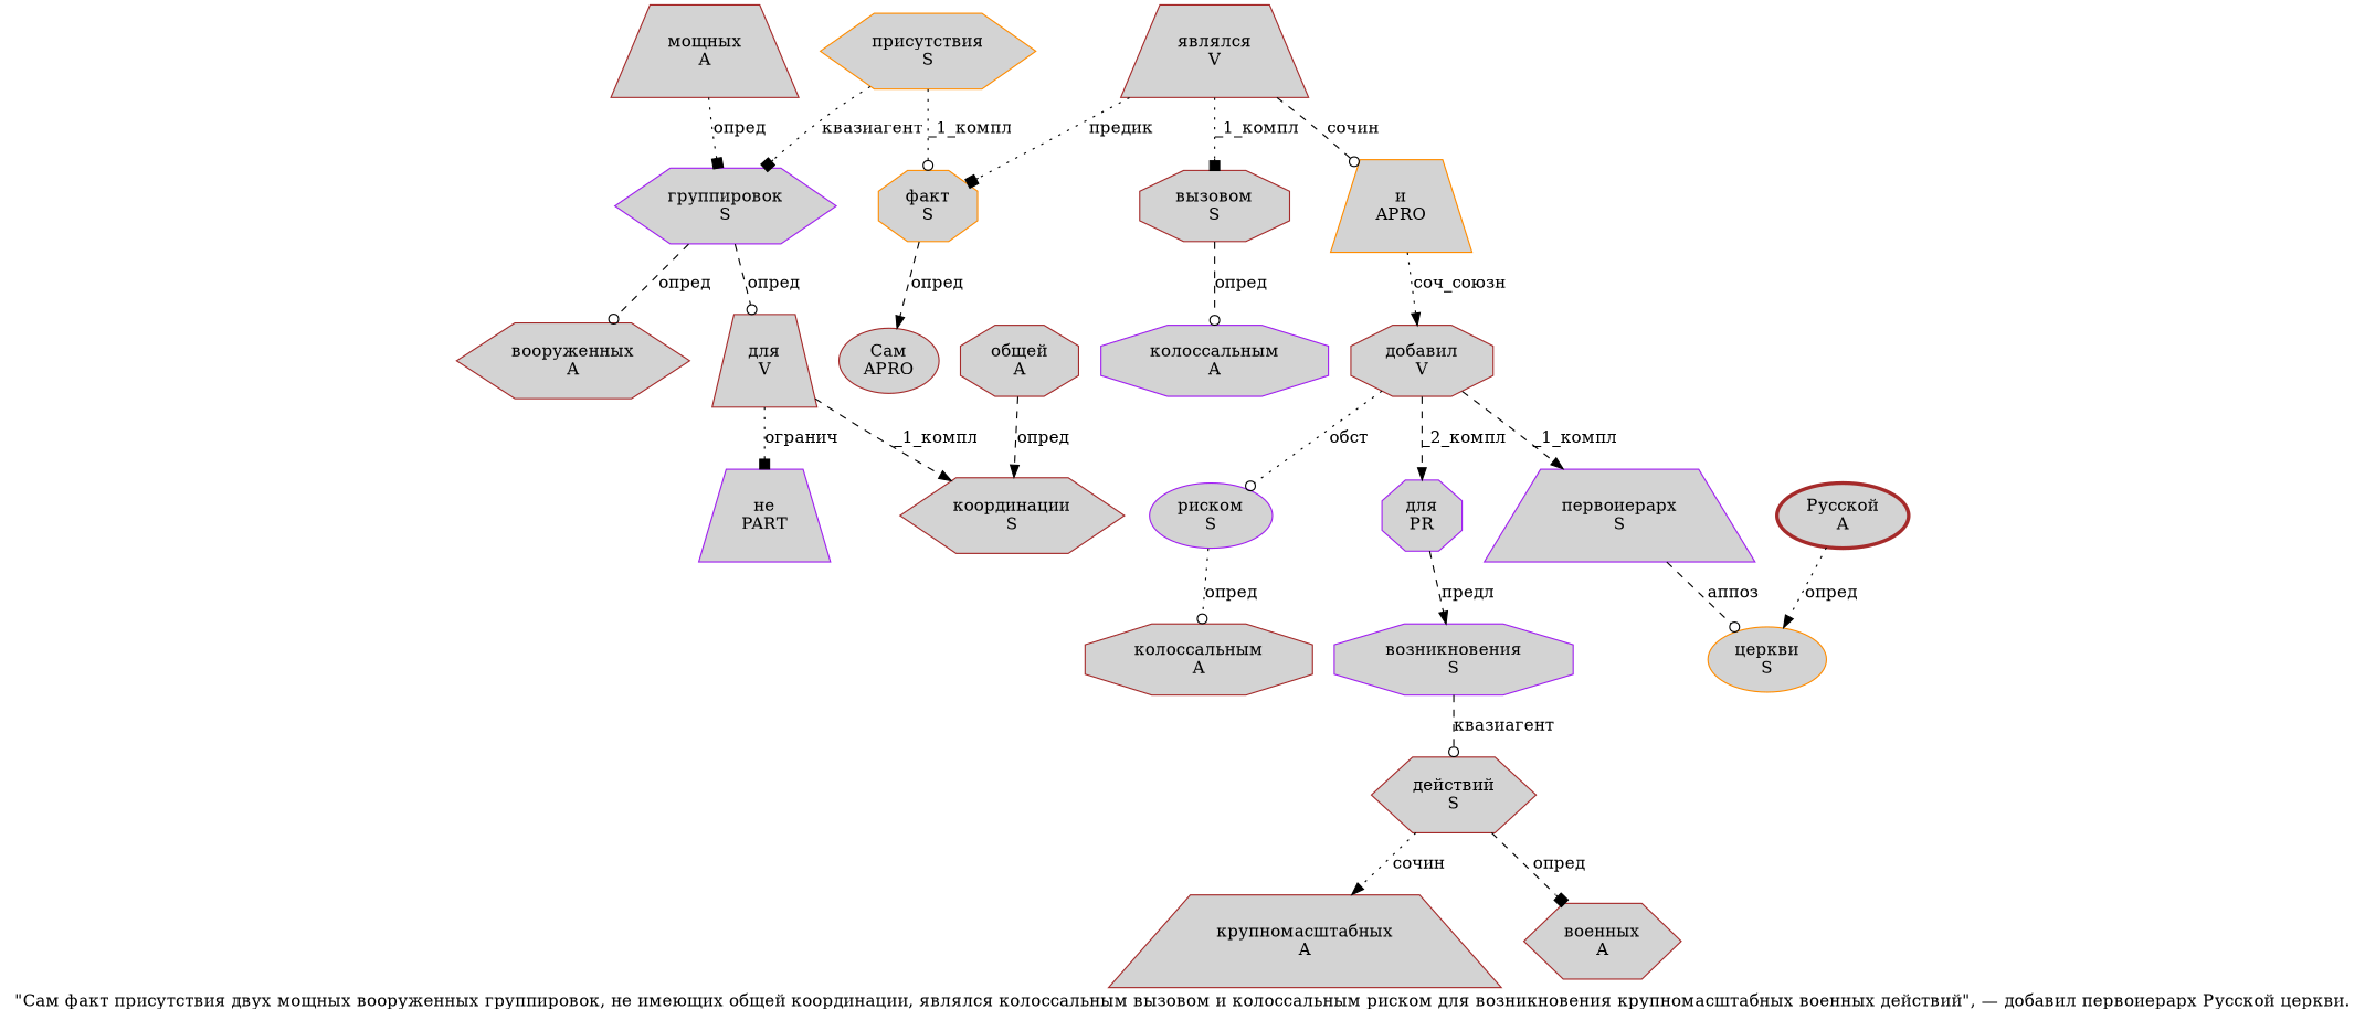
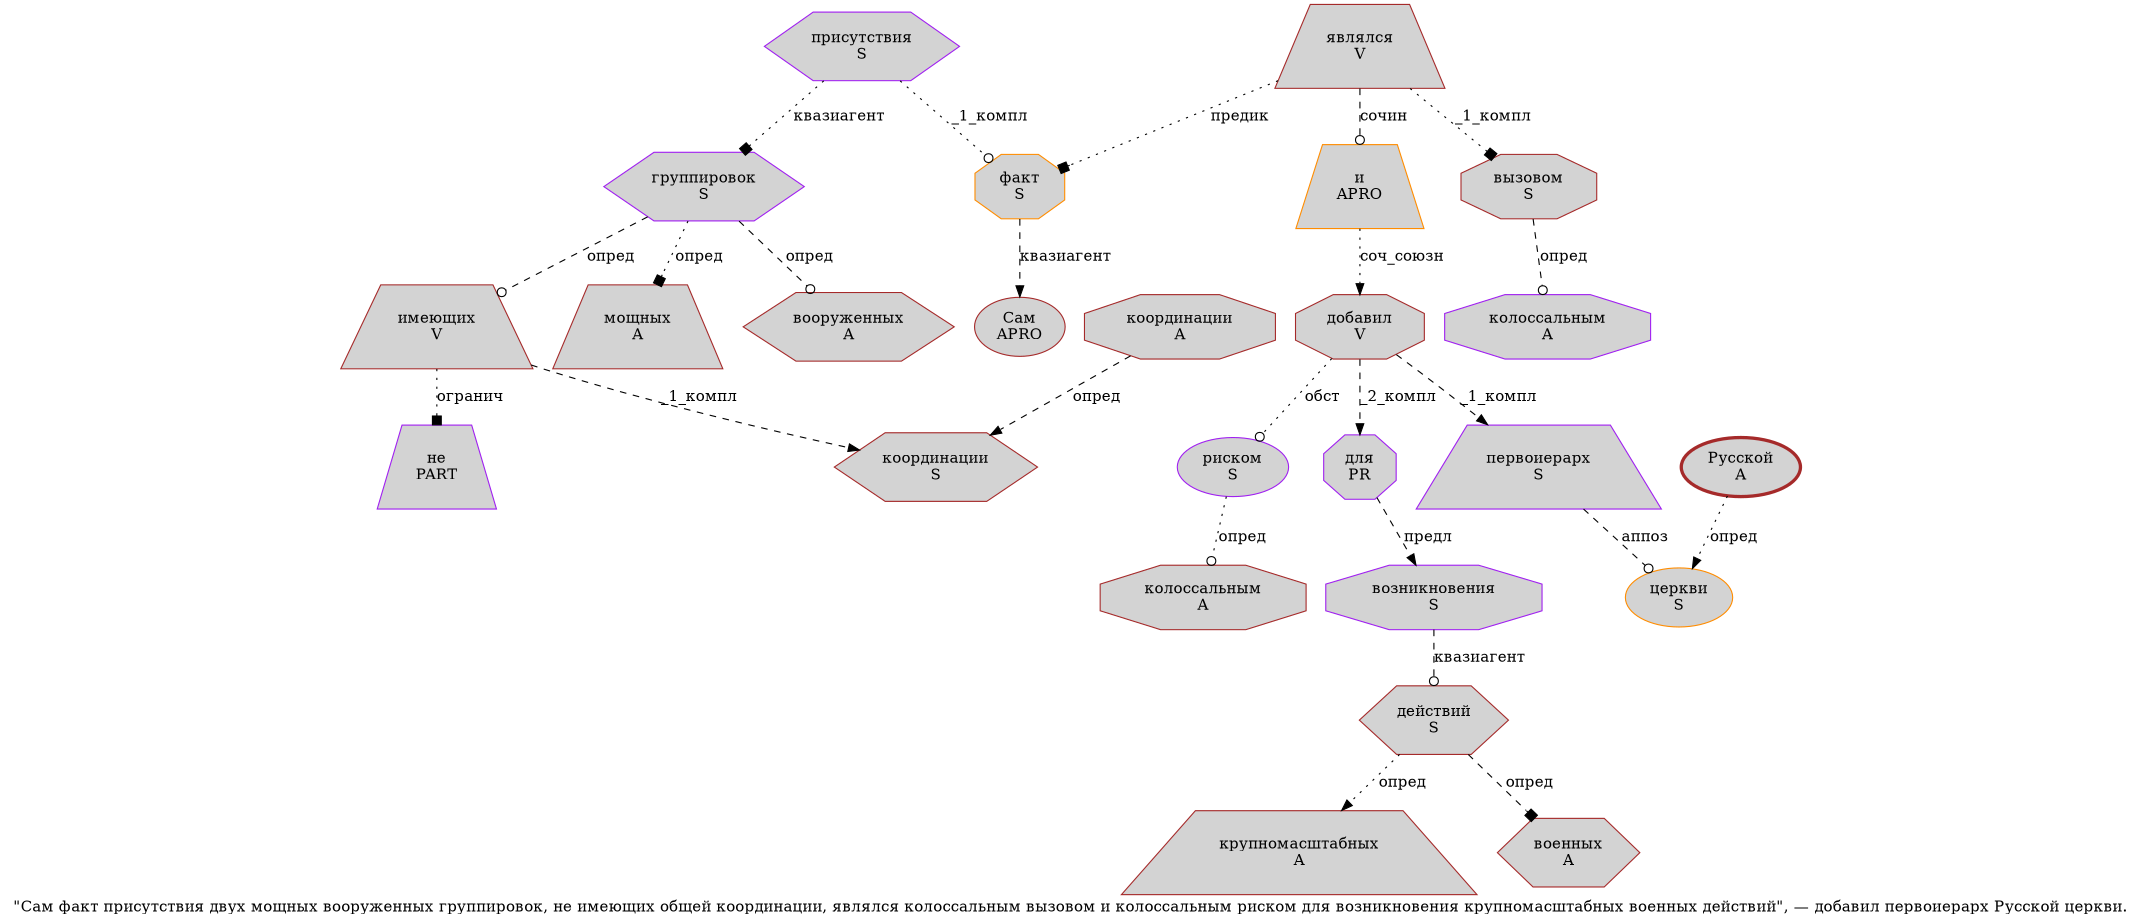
  digraph {
    label="\"Сам факт присутствия двух мощных вооруженных группировок, не имеющих общей координации, являлся колоссальным вызовом и колоссальным риском для возникновения крупномасштабных военных действий\", — добавил первоиерарх Русской церкви."
    node [color=brown fillcolor=lightgray penwidth=1 shape=octagon style=filled]
    edge [arrowhead=normal style=dashed]
    n1 [label="Сам\nAPRO" shape=ellipse]
    n2 [color=darkorange label="факт\nS"]
-   n3 [color=darkorange label="присутствия\nS" shape=hexagon]
+   n3 [color=purple label="присутствия\nS" shape=hexagon]
    n4 [color=purple label="группировок\nS" shape=hexagon]
    n5 [label="мощных\nA" shape=trapezium]
    n6 [label="вооруженных\nA" shape=hexagon]
-   n7 [label="для\nV" shape=trapezium]
+   n7 [label="имеющих\nV" shape=trapezium]
    n8 [color=purple label="не\nPART" shape=trapezium]
    n9 [label="координации\nS" shape=hexagon]
-   n10 [label="общей\nA"]
+   n10 [label="координации\nA"]
    n11 [label="являлся\nV" shape=trapezium]
    n12 [label="вызовом\nS"]
    n13 [color=darkorange label="и\nAPRO" shape=trapezium]
    n14 [color=purple label="колоссальным\nA"]
    n15 [label="добавил\nV"]
    n16 [color=purple label="риском\nS" shape=ellipse]
    n17 [color=purple label="для\nPR"]
    n18 [color=purple label="первоиерарх\nS" shape=trapezium]
    n19 [label="колоссальным\nA"]
    n20 [color=purple label="возникновения\nS"]
    n21 [label="действий\nS" shape=hexagon]
    n22 [label="крупномасштабных\nA" shape=trapezium]
    n23 [label="военных\nA" shape=hexagon]
    n24 [color=darkorange label="церкви\nS" shape=ellipse]
    n25 [label="Русской\nA" penwidth=3 shape=ellipse]
-   n2 -> n1 [label="опред"]
+   n2 -> n1 [label="квазиагент"]
    n3 -> n2 [arrowhead=odot label="_1_компл" style=dotted]
    n3 -> n4 [arrowhead=box label="квазиагент" style=dotted]
-   n5 -> n4 [arrowhead=box label="опред" style=dotted]
+   n4 -> n5 [arrowhead=box label="опред" style=dotted]
    n4 -> n6 [arrowhead=odot label="опред"]
    n4 -> n7 [arrowhead=odot label="опред"]
    n7 -> n8 [arrowhead=box label="огранич" style=dotted]
    n7 -> n9 [label="_1_компл"]
    n10 -> n9 [label="опред"]
    n11 -> n2 [arrowhead=box label="предик" style=dotted]
    n11 -> n12 [arrowhead=box label="_1_компл" style=dotted]
    n11 -> n13 [arrowhead=odot label="сочин"]
    n12 -> n14 [arrowhead=odot label="опред"]
    n13 -> n15 [label="соч_союзн" style=dotted]
    n15 -> n16 [arrowhead=odot label="обст" style=dotted]
    n15 -> n17 [label="_2_компл"]
    n15 -> n18 [label="_1_компл"]
    n16 -> n19 [arrowhead=odot label="опред" style=dotted]
    n17 -> n20 [label="предл"]
    n18 -> n24 [arrowhead=odot label="аппоз"]
    n20 -> n21 [arrowhead=odot label="квазиагент"]
-   n21 -> n22 [label="сочин" style=dotted]
+   n21 -> n22 [label="опред" style=dotted]
    n21 -> n23 [arrowhead=box label="опред"]
    n25 -> n24 [label="опред" style=dotted]
  }
